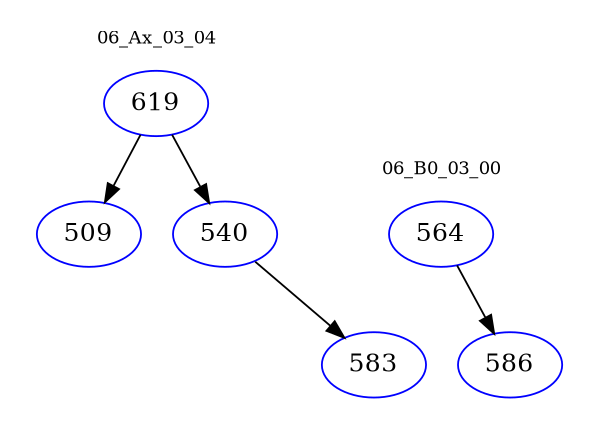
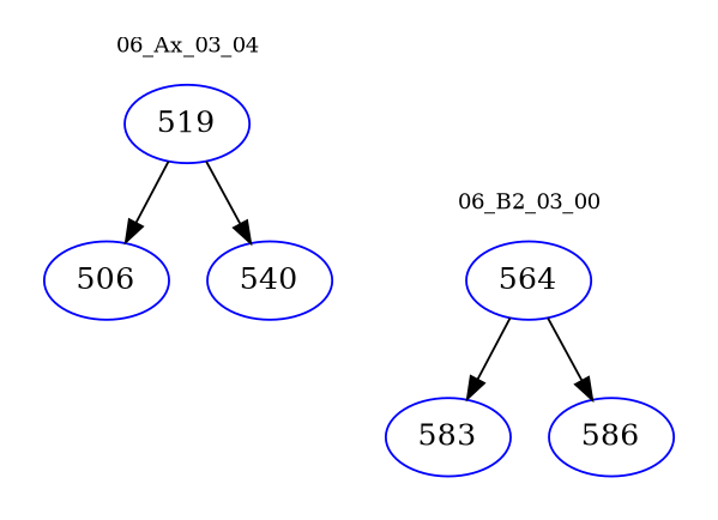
  digraph {
    node [color=blue]
    edge [color=black]
-   n1 [label=619]
-   n2 [label=509]
+   n1 [label=519]
+   n2 [label=506]
    n3 [label=540]
    n4 [label=564]
    n5 [label=586]
    n6 [label=583]
    subgraph cluster_1 {
      color=white
      fontsize=10
      label="06_Ax_03_04"
      n1
      n2
      n3
    }
    subgraph cluster_2 {
      color=white
      fontsize=10
-     label="06_B0_03_00"
+     label="06_B2_03_00"
      n4
      n5
      n6
    }
    n1 -> n2
    n1 -> n3
    n4 -> n5
-   n3 -> n6
+   n4 -> n6
  }
